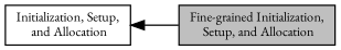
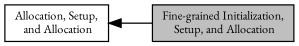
  digraph {
    rankdir=LR
    fontname="EB Garamond"
    node [color=black fontname="EB Garamond" fontsize=10 shape=box style=filled]
    n1 [fillcolor=grey75 fontcolor=black height=0.2 label="Fine-grained Initialization,\l Setup, and Allocation" width=0.4]
-   n2 [fillcolor=white height=0.2 label="Initialization, Setup,\l and Allocation" width=0.4]
+   n2 [fillcolor=white height=0.2 label="Allocation, Setup,\l and Allocation" width=0.4]
    n2 -> n1 [dir=back fontname="EB Garamond" fontsize=10 labelfontname=Helvetica labelfontsize=10 shape=plaintext style=solid]
  }
